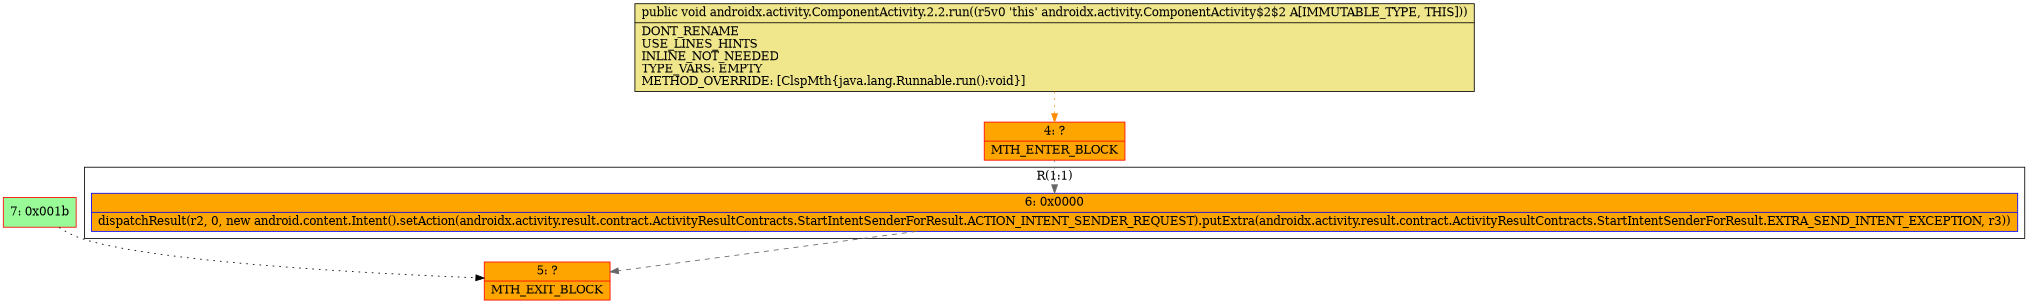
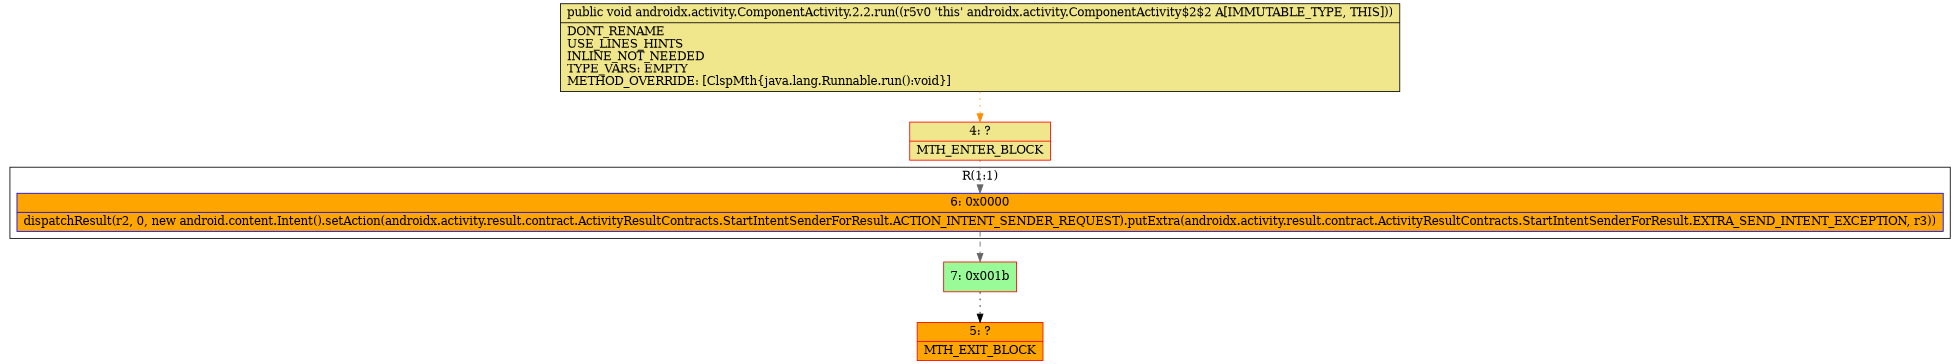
  digraph {
    node [color=red fillcolor=orange shape=record style=filled]
    edge [color=gray40 style=dotted]
    n1 [color=blue label="{6\:\ 0x0000|dispatchResult(r2, 0, new android.content.Intent().setAction(androidx.activity.result.contract.ActivityResultContracts.StartIntentSenderForResult.ACTION_INTENT_SENDER_REQUEST).putExtra(androidx.activity.result.contract.ActivityResultContracts.StartIntentSenderForResult.EXTRA_SEND_INTENT_EXCEPTION, r3))\l}"]
    n2 [fillcolor=palegreen label="{7\:\ 0x001b}"]
    n3 [label="{5\:\ ?|MTH_EXIT_BLOCK\l}"]
-   n4 [label="{4\:\ ?|MTH_ENTER_BLOCK\l}"]
+   n4 [fillcolor=khaki label="{4\:\ ?|MTH_ENTER_BLOCK\l}"]
    n5 [fillcolor=khaki label="{public void androidx.activity.ComponentActivity.2.2.run((r5v0 'this' androidx.activity.ComponentActivity$2$2 A[IMMUTABLE_TYPE, THIS]))  | DONT_RENAME\lUSE_LINES_HINTS\lINLINE_NOT_NEEDED\lTYPE_VARS: EMPTY\lMETHOD_OVERRIDE: [ClspMth\{java.lang.Runnable.run():void\}]\l}" color=""]
    subgraph cluster_1 {
      label="R(1:1)"
      n1
    }
-   n1 -> n3 [style=dashed]
+   n1 -> n2 [style=dashed]
    n2 -> n3 [color=black]
    n4 -> n1
    n5 -> n4 [color=darkorange]
  }
